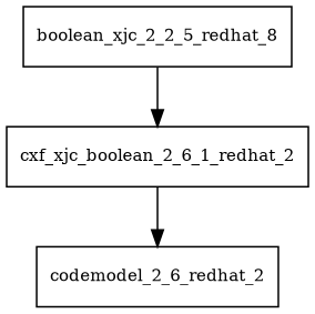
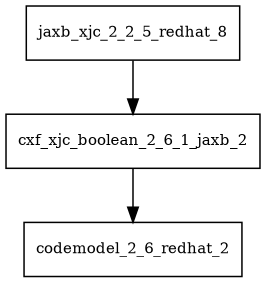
  digraph {
    node [fontsize=10.0 shape=box]
-   cxf_xjc_boolean_2_6_1_redhat_2
+   cxf_xjc_boolean_2_6_1_redhat_2 [label=cxf_xjc_boolean_2_6_1_jaxb_2]
    codemodel_2_6_redhat_2
-   jaxb_xjc_2_2_5_redhat_8 [label=boolean_xjc_2_2_5_redhat_8]
+   jaxb_xjc_2_2_5_redhat_8
    cxf_xjc_boolean_2_6_1_redhat_2 -> codemodel_2_6_redhat_2
    jaxb_xjc_2_2_5_redhat_8 -> cxf_xjc_boolean_2_6_1_redhat_2
  }
